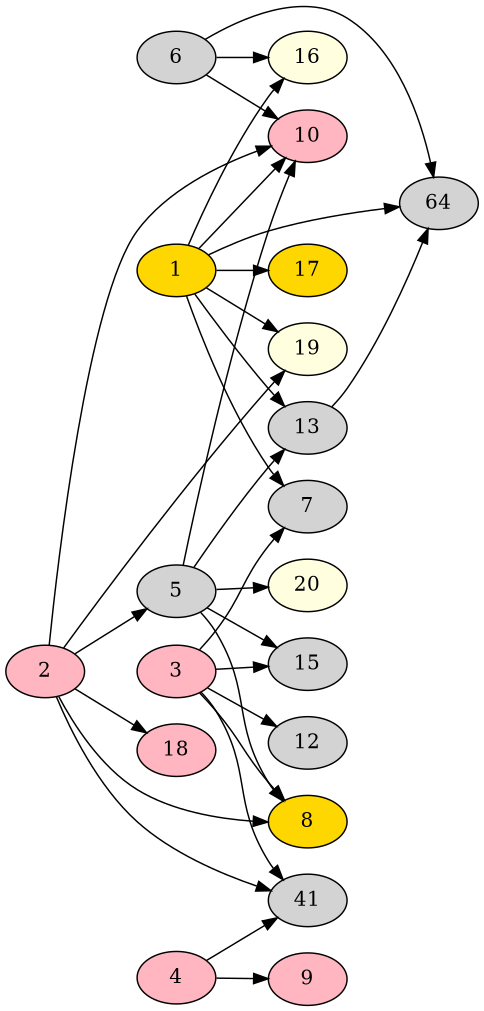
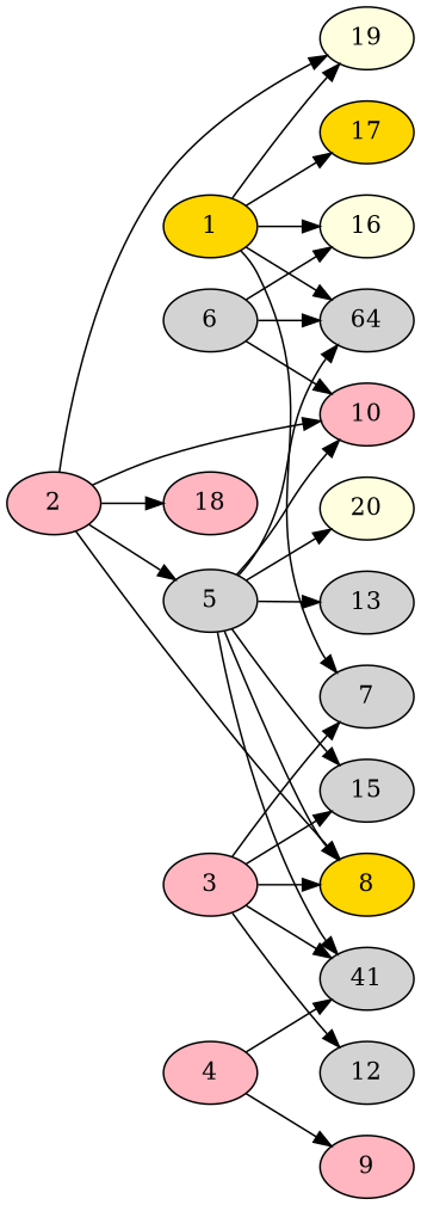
  digraph {
    fontname="DejaVu Serif"
    rankdir=LR
    node [alpha=0.11 fillcolor=lightgrey fontname="DejaVu Serif" style=filled]
    edge [fontname="DejaVu Serif"]
    1 [alpha=0.17 expect_size=25196544 fillcolor=gold]
    7 [expect_size=36476928]
    10 [alpha=0.09 expect_size=6206464 fillcolor=lightpink]
    13 [expect_size=37636096]
    n5 [alpha=0.16 expect_size=14575616 label=64]
    16 [alpha=0.02 expect_size=44179456 fillcolor=lightyellow]
    17 [alpha=0.05 expect_size=42998784 fillcolor=gold]
    19 [alpha=0.09 expect_size=28643328 fillcolor=lightyellow]
    2 [alpha=0.18 expect_size=5720064 fillcolor=lightpink]
    8 [alpha=0.03 expect_size=28143616 fillcolor=gold]
    n11 [alpha=0.02 expect_size=48823296 label=41]
    18 [expect_size=22136832 fillcolor=lightpink]
    5 [alpha=0.12 expect_size=43748352]
    3 [alpha=0.10 expect_size=27366400 fillcolor=lightpink]
    12 [alpha=0.13 expect_size=41573376]
    15 [alpha=0.19 expect_size=16974848]
    4 [alpha=0.01 expect_size=33106944 fillcolor=lightpink]
    9 [alpha=0.07 expect_size=26797056 fillcolor=lightpink]
    20 [alpha=0.01 expect_size=44853248 fillcolor=lightyellow]
    6 [alpha=0.19 expect_size=51138560]
    1 -> 7
-   1 -> 10
-   1 -> 13
    1 -> n5
    1 -> 16
    1 -> 17
    1 -> 19
    2 -> 10
    2 -> 19
    2 -> 8
-   2 -> n11
+   5 -> n11
    2 -> 18
    2 -> 5
    5 -> 10
    5 -> 13
-   13 -> n5
+   5 -> n5
    5 -> 8
    5 -> 15
    5 -> 20
    3 -> 7
    3 -> 8
    3 -> n11
    3 -> 12
    3 -> 15
    4 -> n11
    4 -> 9
    6 -> 10
    6 -> n5
    6 -> 16
  }
